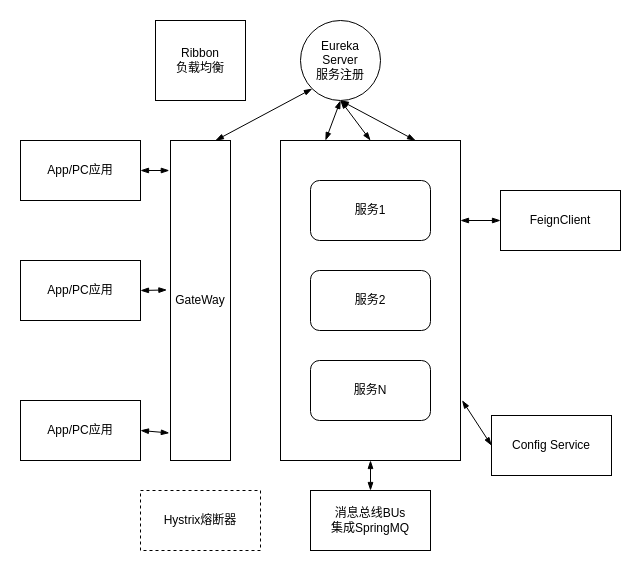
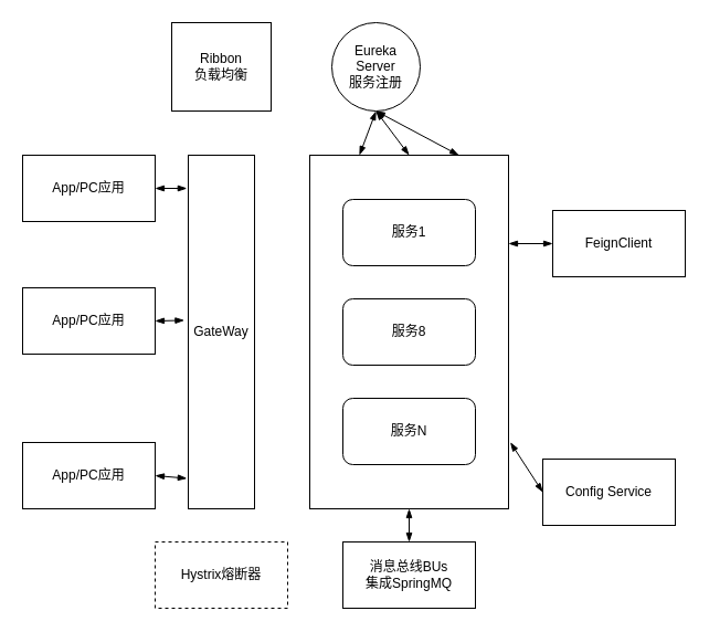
  <mxCell id="0" />
  <mxCell id="1" parent="0" />
  <mxCell id="2" style="edgeStyle=orthogonalEdgeStyle;rounded=0;orthogonalLoop=1;jettySize=auto;html=1;exitX=1;exitY=0.5;exitDx=0;exitDy=0;entryX=-0.02;entryY=0.094;entryDx=0;entryDy=0;entryPerimeter=0;startArrow=blockThin;startFill=1;endArrow=blockThin;endFill=1;" parent="1" source="3" target="9" edge="1"><mxGeometry relative="1" as="geometry" /></mxCell>
  <mxCell id="3" value="App/PC应用" style="rounded=0;whiteSpace=wrap;html=1;" parent="1" vertex="1"><mxGeometry x="20" y="140" width="120" height="60" as="geometry" /></mxCell>
  <mxCell id="4" style="edgeStyle=none;rounded=0;orthogonalLoop=1;jettySize=auto;html=1;exitX=1;exitY=0.5;exitDx=0;exitDy=0;entryX=-0.06;entryY=0.467;entryDx=0;entryDy=0;entryPerimeter=0;startArrow=blockThin;startFill=1;endArrow=blockThin;endFill=1;" parent="1" source="5" target="9" edge="1"><mxGeometry relative="1" as="geometry" /></mxCell>
  <mxCell id="5" value="&lt;span&gt;App/PC应用&lt;/span&gt;" style="rounded=0;whiteSpace=wrap;html=1;" parent="1" vertex="1"><mxGeometry x="20" y="260" width="120" height="60" as="geometry" /></mxCell>
  <mxCell id="6" style="edgeStyle=none;rounded=0;orthogonalLoop=1;jettySize=auto;html=1;exitX=1;exitY=0.5;exitDx=0;exitDy=0;entryX=-0.02;entryY=0.914;entryDx=0;entryDy=0;entryPerimeter=0;startArrow=blockThin;startFill=1;endArrow=blockThin;endFill=1;" parent="1" source="7" target="9" edge="1"><mxGeometry relative="1" as="geometry" /></mxCell>
  <mxCell id="7" value="&lt;span&gt;App/PC应用&lt;/span&gt;" style="rounded=0;whiteSpace=wrap;html=1;" parent="1" vertex="1"><mxGeometry x="20" y="400" width="120" height="60" as="geometry" /></mxCell>
- <mxCell id="8" style="edgeStyle=none;rounded=0;orthogonalLoop=1;jettySize=auto;html=1;exitX=0.75;exitY=0;exitDx=0;exitDy=0;entryX=0;entryY=1;entryDx=0;entryDy=0;startArrow=blockThin;startFill=1;endArrow=blockThin;endFill=1;" parent="1" source="9" target="14" edge="1"><mxGeometry relative="1" as="geometry" /></mxCell>
  <mxCell id="9" value="GateWay" style="rounded=0;whiteSpace=wrap;html=1;" parent="1" vertex="1"><mxGeometry x="170" y="140" width="60" height="320" as="geometry" /></mxCell>
  <mxCell id="10" value="Ribbon&lt;br&gt;负载均衡&lt;br&gt;" style="rounded=0;whiteSpace=wrap;html=1;" parent="1" vertex="1"><mxGeometry x="155" y="20" width="90" height="80" as="geometry" /></mxCell>
  <mxCell id="11" style="edgeStyle=none;rounded=0;orthogonalLoop=1;jettySize=auto;html=1;exitX=0.5;exitY=1;exitDx=0;exitDy=0;entryX=0.25;entryY=0;entryDx=0;entryDy=0;startArrow=blockThin;startFill=1;endArrow=blockThin;endFill=1;" parent="1" source="14" target="16" edge="1"><mxGeometry relative="1" as="geometry" /></mxCell>
  <mxCell id="12" style="edgeStyle=none;rounded=0;orthogonalLoop=1;jettySize=auto;html=1;exitX=0.5;exitY=1;exitDx=0;exitDy=0;entryX=0.5;entryY=0;entryDx=0;entryDy=0;startArrow=blockThin;startFill=1;endArrow=blockThin;endFill=1;" parent="1" source="14" target="16" edge="1"><mxGeometry relative="1" as="geometry" /></mxCell>
  <mxCell id="13" style="edgeStyle=none;rounded=0;orthogonalLoop=1;jettySize=auto;html=1;exitX=0.5;exitY=1;exitDx=0;exitDy=0;entryX=0.75;entryY=0;entryDx=0;entryDy=0;startArrow=blockThin;startFill=1;endArrow=blockThin;endFill=1;" parent="1" source="14" target="16" edge="1"><mxGeometry relative="1" as="geometry" /></mxCell>
  <mxCell id="14" value="Eureka&lt;br&gt;Server&lt;br&gt;服务注册&lt;br&gt;" style="ellipse;whiteSpace=wrap;html=1;aspect=fixed;" parent="1" vertex="1"><mxGeometry x="300" y="20" width="80" height="80" as="geometry" /></mxCell>
  <mxCell id="15" style="edgeStyle=none;rounded=0;orthogonalLoop=1;jettySize=auto;html=1;exitX=0.5;exitY=1;exitDx=0;exitDy=0;startArrow=blockThin;startFill=1;endArrow=blockThin;endFill=1;" parent="1" source="16" target="21" edge="1"><mxGeometry relative="1" as="geometry" /></mxCell>
  <mxCell id="16" value="" style="rounded=0;whiteSpace=wrap;html=1;" parent="1" vertex="1"><mxGeometry x="280" y="140" width="180" height="320" as="geometry" /></mxCell>
  <mxCell id="17" value="服务1" style="rounded=1;whiteSpace=wrap;html=1;" parent="1" vertex="1"><mxGeometry x="310" y="180" width="120" height="60" as="geometry" /></mxCell>
- <mxCell id="18" value="服务2" style="rounded=1;whiteSpace=wrap;html=1;" parent="1" vertex="1"><mxGeometry x="310" y="270" width="120" height="60" as="geometry" /></mxCell>
+ <mxCell id="18" value="服务8" style="rounded=1;whiteSpace=wrap;html=1;" parent="1" vertex="1"><mxGeometry x="310" y="270" width="120" height="60" as="geometry" /></mxCell>
  <mxCell id="19" value="服务N" style="rounded=1;whiteSpace=wrap;html=1;" parent="1" vertex="1"><mxGeometry x="310" y="360" width="120" height="60" as="geometry" /></mxCell>
  <mxCell id="20" value="Hystrix熔断器&lt;br&gt;" style="rounded=0;whiteSpace=wrap;html=1;dashed=1;" parent="1" vertex="1"><mxGeometry x="140" y="490" width="120" height="60" as="geometry" /></mxCell>
  <mxCell id="21" value="消息总线BUs&lt;br&gt;集成SpringMQ&lt;br&gt;" style="rounded=0;whiteSpace=wrap;html=1;" parent="1" vertex="1"><mxGeometry x="310" y="490" width="120" height="60" as="geometry" /></mxCell>
  <mxCell id="22" style="edgeStyle=none;rounded=0;orthogonalLoop=1;jettySize=auto;html=1;exitX=0;exitY=0.5;exitDx=0;exitDy=0;startArrow=blockThin;startFill=1;endArrow=blockThin;endFill=1;entryX=1;entryY=0.25;entryDx=0;entryDy=0;" parent="1" source="23" target="16" edge="1"><mxGeometry relative="1" as="geometry" /></mxCell>
  <mxCell id="23" value="FeignClient" style="rounded=0;whiteSpace=wrap;html=1;" parent="1" vertex="1"><mxGeometry x="500" y="190" width="120" height="60" as="geometry" /></mxCell>
  <mxCell id="24" style="edgeStyle=none;rounded=0;orthogonalLoop=1;jettySize=auto;html=1;exitX=0;exitY=0.5;exitDx=0;exitDy=0;entryX=1.009;entryY=0.812;entryDx=0;entryDy=0;entryPerimeter=0;startArrow=blockThin;startFill=1;endArrow=blockThin;endFill=1;" parent="1" source="25" target="16" edge="1"><mxGeometry relative="1" as="geometry" /></mxCell>
  <mxCell id="25" value="Config Service" style="rounded=0;whiteSpace=wrap;html=1;" parent="1" vertex="1"><mxGeometry x="491" y="415" width="120" height="60" as="geometry" /></mxCell>
